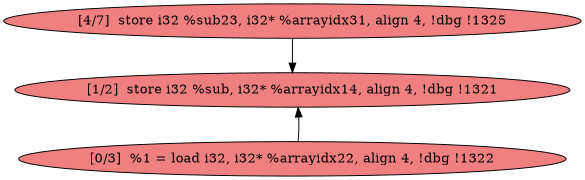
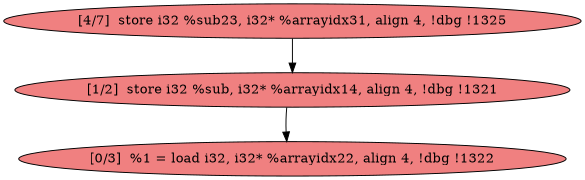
  digraph {
    node [fillcolor=lightcoral shape=ellipse style=filled]
    edge [style=solid]
    n1 [label="[1/2]  store i32 %sub, i32* %arrayidx14, align 4, !dbg !1321"]
    n2 [label="[4/7]  store i32 %sub23, i32* %arrayidx31, align 4, !dbg !1325"]
    n3 [label="[0/3]  %1 = load i32, i32* %arrayidx22, align 4, !dbg !1322"]
    n2 -> n1
-   n3 -> n1
+   n1 -> n3
  }
